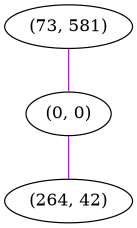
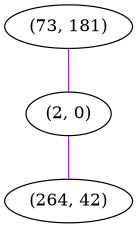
  graph {
    fontname="DejaVu Serif"
    node [fontname="DejaVu Serif"]
    edge [color=purple fontname="DejaVu Serif"]
-   "(73, 181)" [label="(73, 581)"]
-   "(0, 0)"
+   "(73, 181)"
+   "(0, 0)" [label="(2, 0)"]
    "(264, 42)"
    "(73, 181)" -- "(0, 0)" [weight=4]
    "(0, 0)" -- "(264, 42)" [weight=2]
  }
